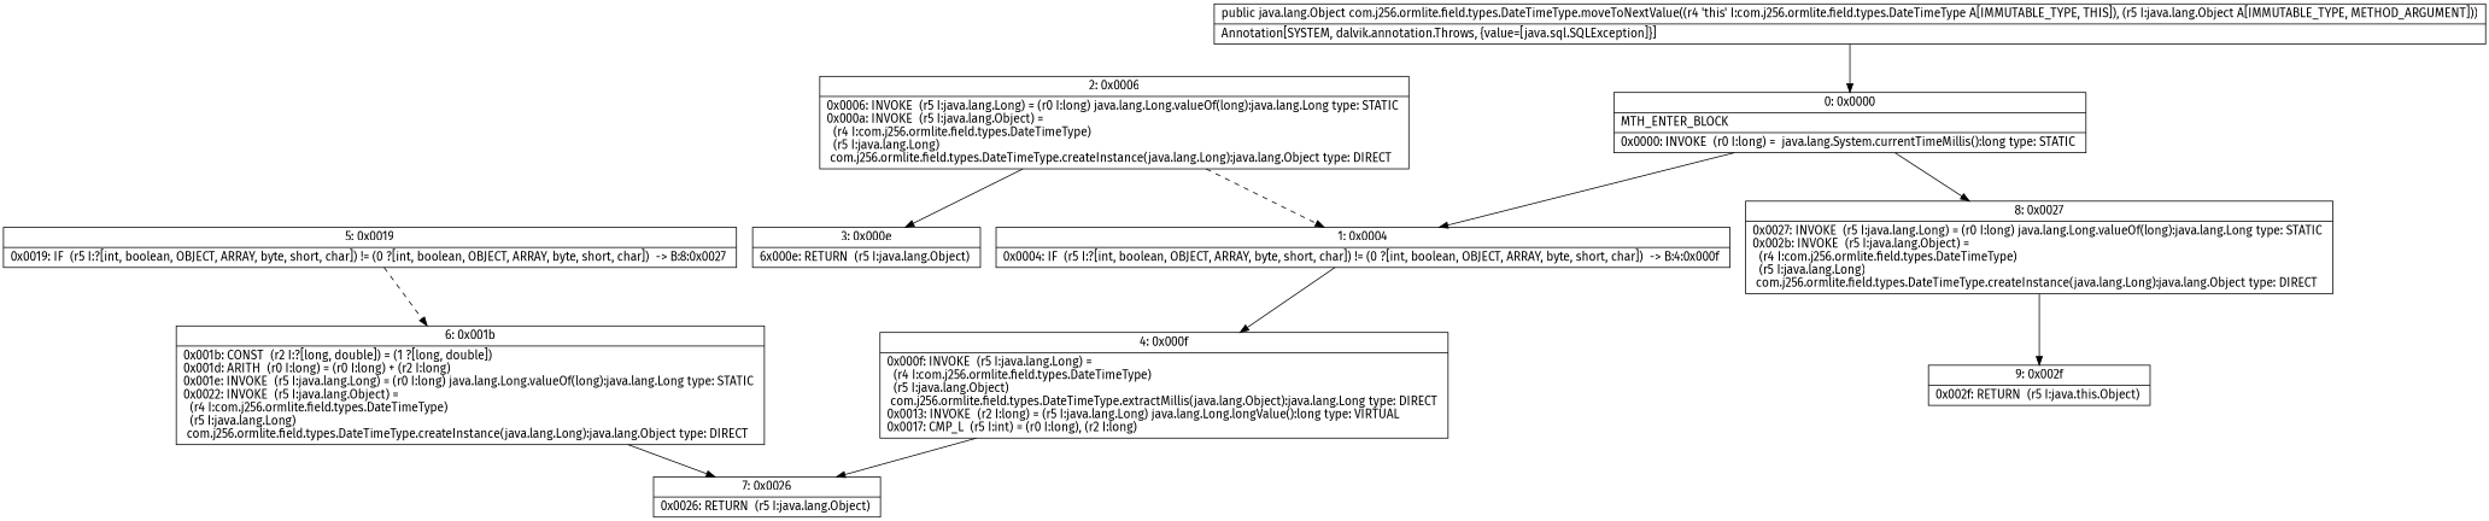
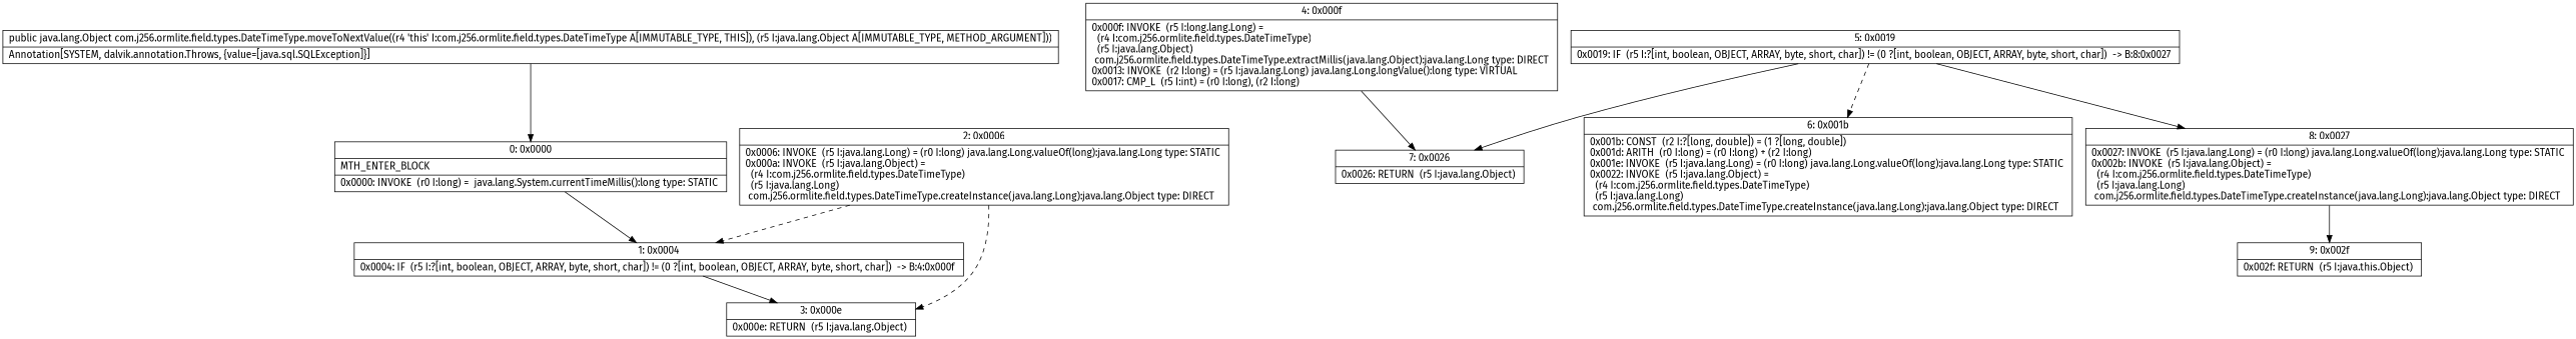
  digraph {
    fontname="Fira Sans"
    node [fontname="Fira Sans" shape=record]
    edge [fontname="Fira Sans"]
    n1 [label="{0\:\ 0x0000|MTH_ENTER_BLOCK\l|0x0000: INVOKE  (r0 I:long) =  java.lang.System.currentTimeMillis():long type: STATIC \l}"]
    n2 [label="{1\:\ 0x0004|0x0004: IF  (r5 I:?[int, boolean, OBJECT, ARRAY, byte, short, char]) != (0 ?[int, boolean, OBJECT, ARRAY, byte, short, char])  \-\> B:4:0x000f \l}"]
-   n3 [label="{4\:\ 0x000f|0x000f: INVOKE  (r5 I:java.lang.Long) = \l  (r4 I:com.j256.ormlite.field.types.DateTimeType)\l  (r5 I:java.lang.Object)\l com.j256.ormlite.field.types.DateTimeType.extractMillis(java.lang.Object):java.lang.Long type: DIRECT \l0x0013: INVOKE  (r2 I:long) = (r5 I:java.lang.Long) java.lang.Long.longValue():long type: VIRTUAL \l0x0017: CMP_L  (r5 I:int) = (r0 I:long), (r2 I:long) \l}"]
+   n3 [label="{4\:\ 0x000f|0x000f: INVOKE  (r5 I:long.lang.Long) = \l  (r4 I:com.j256.ormlite.field.types.DateTimeType)\l  (r5 I:java.lang.Object)\l com.j256.ormlite.field.types.DateTimeType.extractMillis(java.lang.Object):java.lang.Long type: DIRECT \l0x0013: INVOKE  (r2 I:long) = (r5 I:java.lang.Long) java.lang.Long.longValue():long type: VIRTUAL \l0x0017: CMP_L  (r5 I:int) = (r0 I:long), (r2 I:long) \l}"]
    n4 [label="{2\:\ 0x0006|0x0006: INVOKE  (r5 I:java.lang.Long) = (r0 I:long) java.lang.Long.valueOf(long):java.lang.Long type: STATIC \l0x000a: INVOKE  (r5 I:java.lang.Object) = \l  (r4 I:com.j256.ormlite.field.types.DateTimeType)\l  (r5 I:java.lang.Long)\l com.j256.ormlite.field.types.DateTimeType.createInstance(java.lang.Long):java.lang.Object type: DIRECT \l}"]
-   n5 [label="{3\:\ 0x000e|6x000e: RETURN  (r5 I:java.lang.Object) \l}"]
+   n5 [label="{3\:\ 0x000e|0x000e: RETURN  (r5 I:java.lang.Object) \l}"]
    n6 [label="{7\:\ 0x0026|0x0026: RETURN  (r5 I:java.lang.Object) \l}"]
    n7 [label="{5\:\ 0x0019|0x0019: IF  (r5 I:?[int, boolean, OBJECT, ARRAY, byte, short, char]) != (0 ?[int, boolean, OBJECT, ARRAY, byte, short, char])  \-\> B:8:0x0027 \l}"]
    n8 [label="{6\:\ 0x001b|0x001b: CONST  (r2 I:?[long, double]) = (1 ?[long, double]) \l0x001d: ARITH  (r0 I:long) = (r0 I:long) + (r2 I:long) \l0x001e: INVOKE  (r5 I:java.lang.Long) = (r0 I:long) java.lang.Long.valueOf(long):java.lang.Long type: STATIC \l0x0022: INVOKE  (r5 I:java.lang.Object) = \l  (r4 I:com.j256.ormlite.field.types.DateTimeType)\l  (r5 I:java.lang.Long)\l com.j256.ormlite.field.types.DateTimeType.createInstance(java.lang.Long):java.lang.Object type: DIRECT \l}"]
    n9 [label="{8\:\ 0x0027|0x0027: INVOKE  (r5 I:java.lang.Long) = (r0 I:long) java.lang.Long.valueOf(long):java.lang.Long type: STATIC \l0x002b: INVOKE  (r5 I:java.lang.Object) = \l  (r4 I:com.j256.ormlite.field.types.DateTimeType)\l  (r5 I:java.lang.Long)\l com.j256.ormlite.field.types.DateTimeType.createInstance(java.lang.Long):java.lang.Object type: DIRECT \l}"]
    n10 [label="{9\:\ 0x002f|0x002f: RETURN  (r5 I:java.this.Object) \l}"]
    n11 [label="{public java.lang.Object com.j256.ormlite.field.types.DateTimeType.moveToNextValue((r4 'this' I:com.j256.ormlite.field.types.DateTimeType A[IMMUTABLE_TYPE, THIS]), (r5 I:java.lang.Object A[IMMUTABLE_TYPE, METHOD_ARGUMENT]))  | Annotation[SYSTEM, dalvik.annotation.Throws, \{value=[java.sql.SQLException]\}]\l}"]
    n1 -> n2
-   n2 -> n3
+   n2 -> n5
    n3 -> n6
    n4 -> n2 [style=dashed]
-   n4 -> n5
+   n4 -> n5 [style=dashed]
    n7 -> n8 [style=dashed]
-   n1 -> n9
-   n8 -> n6
+   n7 -> n9
+   n7 -> n6
    n9 -> n10
    n11 -> n1
  }
